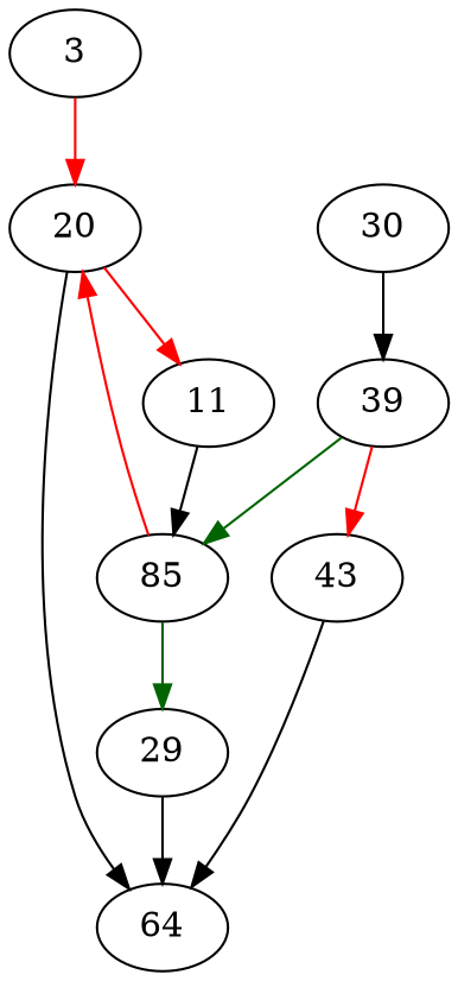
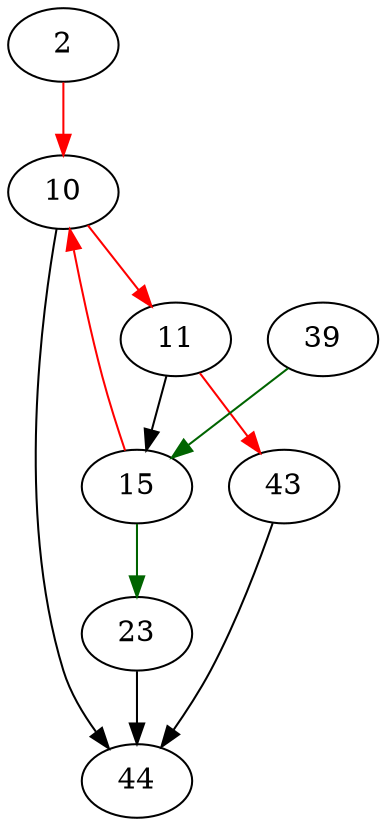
  strict digraph {
-   2 [entry=true label=3]
-   10 [label=20]
+   2 [entry=true]
+   10
    11
-   44 [label=64]
-   15 [label=85]
-   23 [label=29]
-   30
+   44
+   15
+   23
    39
    43
    2 -> 10 [color=red cond=true]
    10 -> 11 [color=red cond=false]
    10 -> 44
    11 -> 15
    15 -> 10 [color=red cond=false]
    15 -> 23 [color=darkgreen cond=true]
    23 -> 44
-   30 -> 39
    39 -> 15 [color=darkgreen cond=true]
-   39 -> 43 [color=red cond=false]
+   11 -> 43 [color=red cond=false]
    43 -> 44
  }
